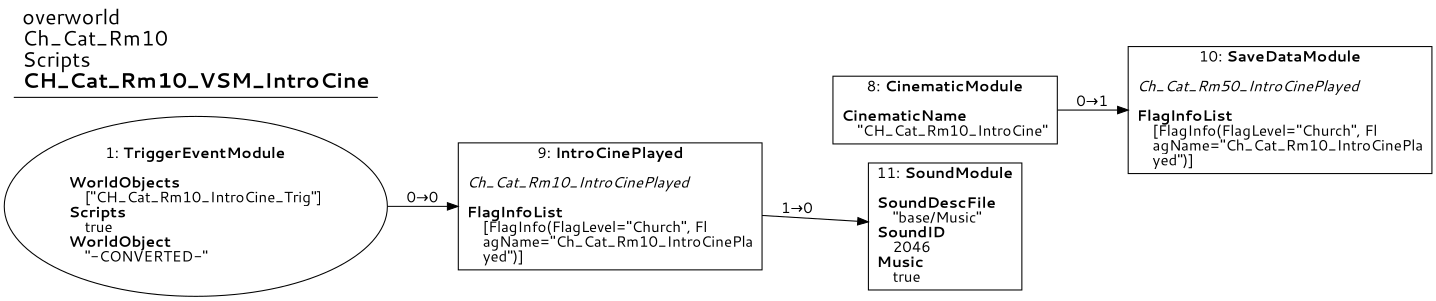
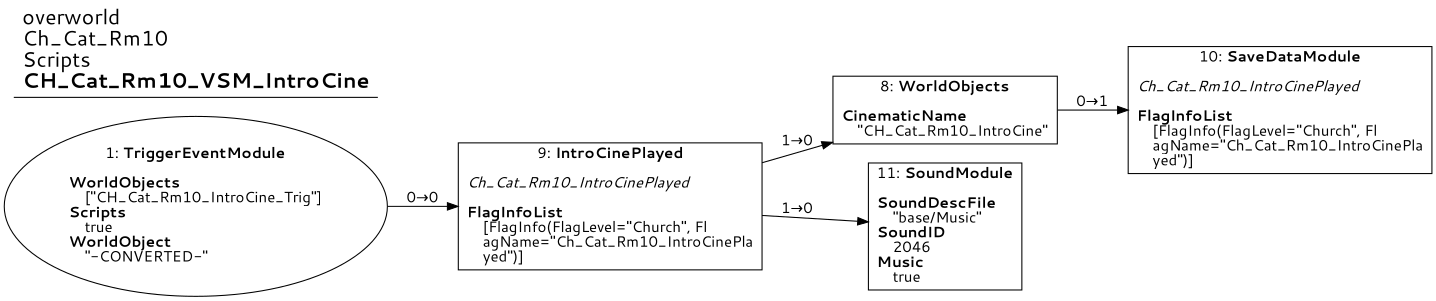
  digraph {
    fontname="Segoe UI"
    rankdir=LR
    splines=spline
    node [fontname="Segoe UI" shape=box]
    edge [fontname="Segoe UI"]
    n1 [label=<1: <b>TriggerEventModule</b><br/><br/><b>WorldObjects</b><br align="left"/>    [&quot;CH_Cat_Rm10_IntroCine_Trig&quot;]<br align="left"/><b>Scripts</b><br align="left"/>    true<br align="left"/><b>WorldObject</b><br align="left"/>    &quot;-CONVERTED-&quot;<br align="left"/>> shape=oval]
    n2 [label=<9: <b>IntroCinePlayed</b><br/><br/><i>Ch_Cat_Rm10_IntroCinePlayed<br align="left"/></i><br align="left"/><b>FlagInfoList</b><br align="left"/>    [FlagInfo(FlagLevel=&quot;Church&quot;, Fl<br align="left"/>    agName=&quot;Ch_Cat_Rm10_IntroCinePla<br align="left"/>    yed&quot;)]<br align="left"/>>]
-   n3 [label=<8: <b>CinematicModule</b><br/><br/><b>CinematicName</b><br align="left"/>    &quot;CH_Cat_Rm10_IntroCine&quot;<br align="left"/>>]
+   n3 [label=<8: <b>WorldObjects</b><br/><br/><b>CinematicName</b><br align="left"/>    &quot;CH_Cat_Rm10_IntroCine&quot;<br align="left"/>>]
    n4 [label=<11: <b>SoundModule</b><br/><br/><b>SoundDescFile</b><br align="left"/>    &quot;base/Music&quot;<br align="left"/><b>SoundID</b><br align="left"/>    2046<br align="left"/><b>Music</b><br align="left"/>    true<br align="left"/>>]
-   n5 [label=<10: <b>SaveDataModule</b><br/><br/><i>Ch_Cat_Rm50_IntroCinePlayed<br align="left"/></i><br align="left"/><b>FlagInfoList</b><br align="left"/>    [FlagInfo(FlagLevel=&quot;Church&quot;, Fl<br align="left"/>    agName=&quot;Ch_Cat_Rm10_IntroCinePla<br align="left"/>    yed&quot;)]<br align="left"/>>]
+   n5 [label=<10: <b>SaveDataModule</b><br/><br/><i>Ch_Cat_Rm10_IntroCinePlayed<br align="left"/></i><br align="left"/><b>FlagInfoList</b><br align="left"/>    [FlagInfo(FlagLevel=&quot;Church&quot;, Fl<br align="left"/>    agName=&quot;Ch_Cat_Rm10_IntroCinePla<br align="left"/>    yed&quot;)]<br align="left"/>>]
    n6 [label=<<font point-size="20">overworld<br align="left"/>Ch_Cat_Rm10<br align="left"/>Scripts<br align="left"/><b>CH_Cat_Rm10_VSM_IntroCine</b><br align="left"/></font>> shape=underline]
    n1 -> n2 [label="0→0"]
+   n2 -> n3 [label="1→0"]
    n2 -> n4 [label="1→0"]
    n3 -> n5 [label="0→1"]
  }
